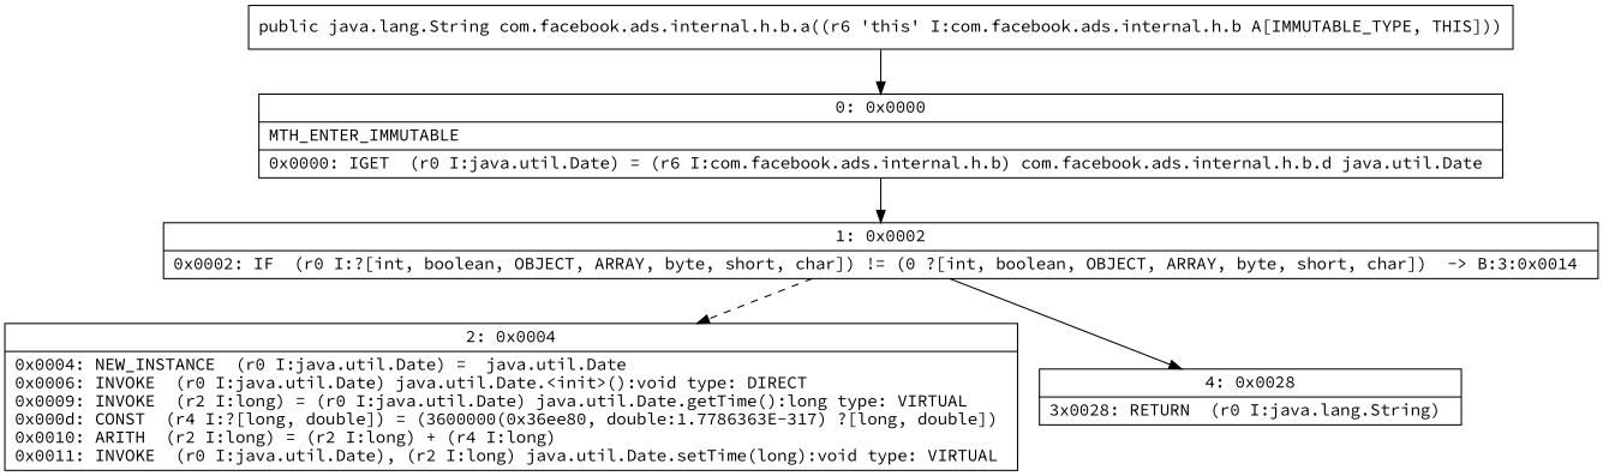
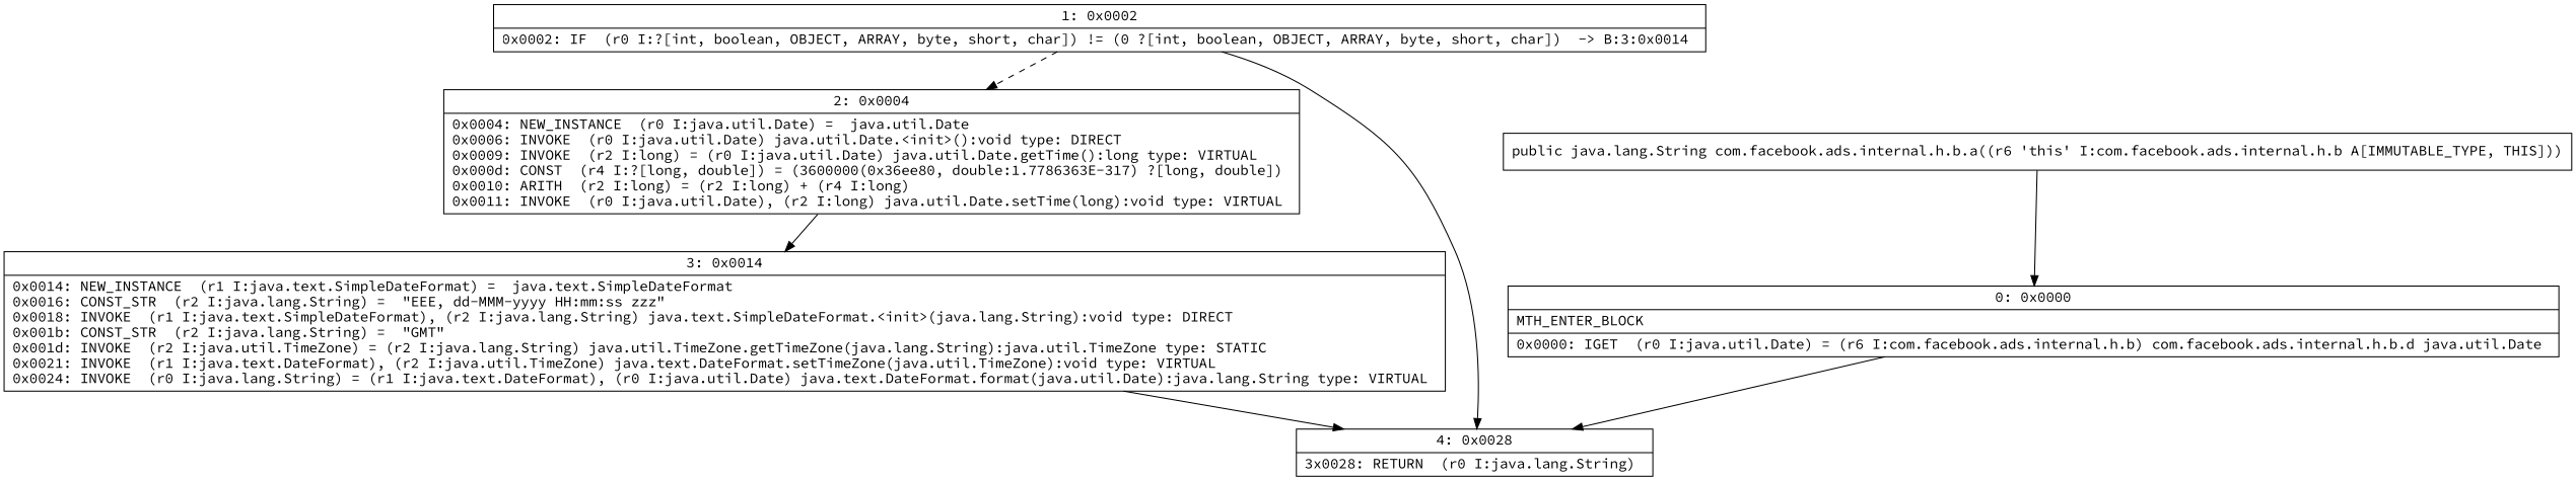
  digraph {
    fontname="Source Code Pro"
    node [fontname="Source Code Pro" shape=record]
    edge [fontname="Source Code Pro"]
-   n1 [label="{0\:\ 0x0000|MTH_ENTER_IMMUTABLE\l|0x0000: IGET  (r0 I:java.util.Date) = (r6 I:com.facebook.ads.internal.h.b) com.facebook.ads.internal.h.b.d java.util.Date \l}"]
+   n1 [label="{0\:\ 0x0000|MTH_ENTER_BLOCK\l|0x0000: IGET  (r0 I:java.util.Date) = (r6 I:com.facebook.ads.internal.h.b) com.facebook.ads.internal.h.b.d java.util.Date \l}"]
    n2 [label="{1\:\ 0x0002|0x0002: IF  (r0 I:?[int, boolean, OBJECT, ARRAY, byte, short, char]) != (0 ?[int, boolean, OBJECT, ARRAY, byte, short, char])  \-\> B:3:0x0014 \l}"]
    n3 [label="{2\:\ 0x0004|0x0004: NEW_INSTANCE  (r0 I:java.util.Date) =  java.util.Date \l0x0006: INVOKE  (r0 I:java.util.Date) java.util.Date.\<init\>():void type: DIRECT \l0x0009: INVOKE  (r2 I:long) = (r0 I:java.util.Date) java.util.Date.getTime():long type: VIRTUAL \l0x000d: CONST  (r4 I:?[long, double]) = (3600000(0x36ee80, double:1.7786363E\-317) ?[long, double]) \l0x0010: ARITH  (r2 I:long) = (r2 I:long) + (r4 I:long) \l0x0011: INVOKE  (r0 I:java.util.Date), (r2 I:long) java.util.Date.setTime(long):void type: VIRTUAL \l}"]
    n4 [label="{4\:\ 0x0028|3x0028: RETURN  (r0 I:java.lang.String) \l}"]
+   n5 [label="{3\:\ 0x0014|0x0014: NEW_INSTANCE  (r1 I:java.text.SimpleDateFormat) =  java.text.SimpleDateFormat \l0x0016: CONST_STR  (r2 I:java.lang.String) =  \"EEE, dd\-MMM\-yyyy HH:mm:ss zzz\" \l0x0018: INVOKE  (r1 I:java.text.SimpleDateFormat), (r2 I:java.lang.String) java.text.SimpleDateFormat.\<init\>(java.lang.String):void type: DIRECT \l0x001b: CONST_STR  (r2 I:java.lang.String) =  \"GMT\" \l0x001d: INVOKE  (r2 I:java.util.TimeZone) = (r2 I:java.lang.String) java.util.TimeZone.getTimeZone(java.lang.String):java.util.TimeZone type: STATIC \l0x0021: INVOKE  (r1 I:java.text.DateFormat), (r2 I:java.util.TimeZone) java.text.DateFormat.setTimeZone(java.util.TimeZone):void type: VIRTUAL \l0x0024: INVOKE  (r0 I:java.lang.String) = (r1 I:java.text.DateFormat), (r0 I:java.util.Date) java.text.DateFormat.format(java.util.Date):java.lang.String type: VIRTUAL \l}"]
    n6 [label="{public java.lang.String com.facebook.ads.internal.h.b.a((r6 'this' I:com.facebook.ads.internal.h.b A[IMMUTABLE_TYPE, THIS])) }"]
-   n1 -> n2
+   n1 -> n4
    n2 -> n3 [style=dashed]
    n2 -> n4
+   n3 -> n5
+   n5 -> n4
    n6 -> n1
  }
